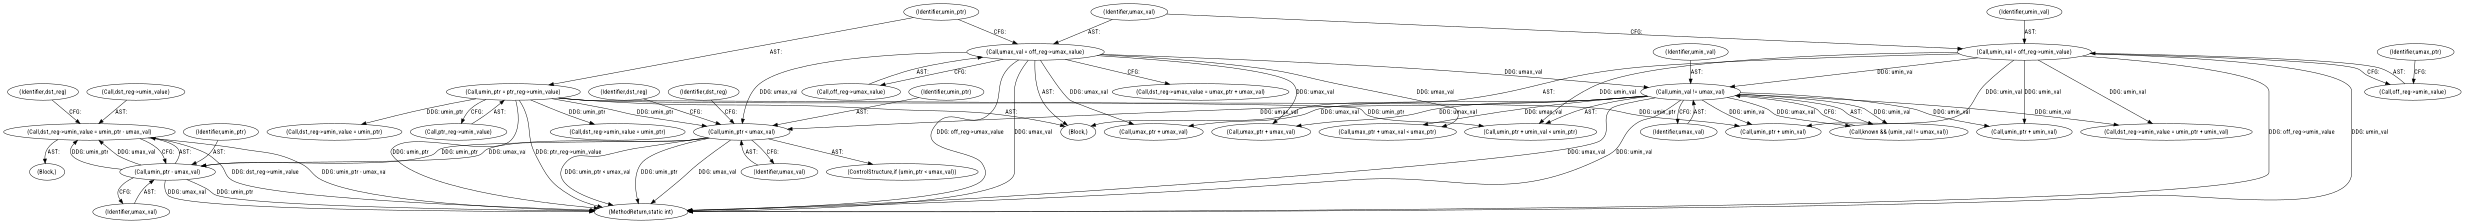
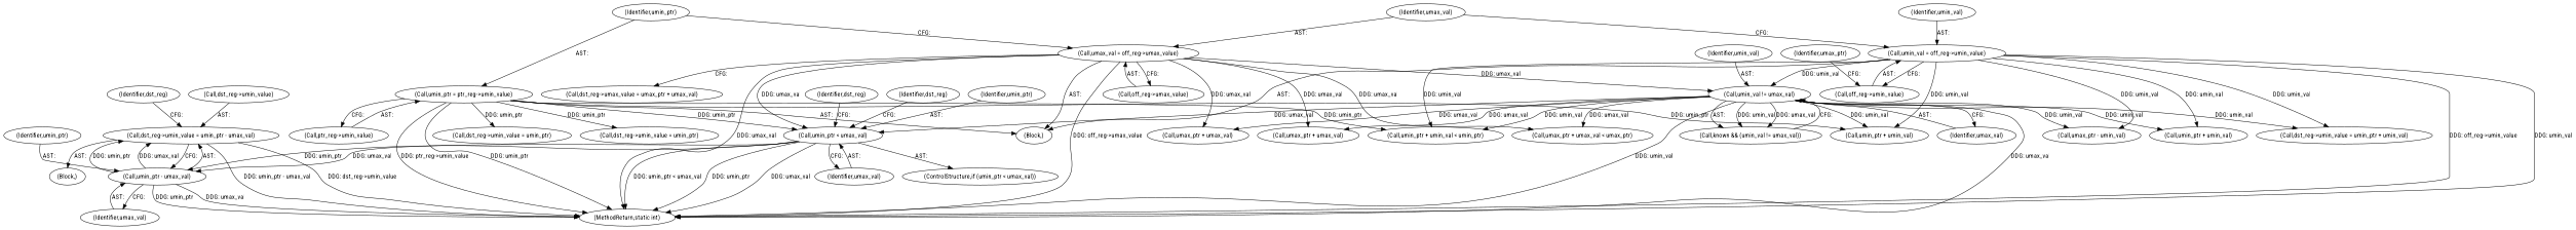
  digraph {
    fontname="Roboto Condensed"
    node [fontname="Roboto Condensed"]
    edge [fontname="Roboto Condensed"]
    n1 [label="(Call,dst_reg->umin_value = umin_ptr - umax_val)"]
    n2 [label="(Call,umin_ptr - umax_val)"]
    n3 [label="(Block,)"]
    n4 [label="(MethodReturn,static int)"]
    n5 [label="(Identifier,umax_val)"]
    n6 [label="(Call,umin_ptr < umax_val)"]
    n7 [label="(Identifier,umax_val)"]
    n8 [label="(ControlStructure,if (umin_ptr < umax_val))"]
    n9 [label="(Call,umin_ptr = ptr_reg->umin_value)"]
    n10 [label="(Block,)"]
    n11 [label="(Call,dst_reg->umin_value = umin_ptr)"]
    n12 [label="(Call,umin_ptr + umin_val < umin_ptr)"]
    n13 [label="(Call,dst_reg->umin_value = umin_ptr)"]
    n14 [label="(Call,umin_ptr + umin_val)"]
    n15 [label="(Call,ptr_reg->umin_value)"]
    n16 [label="(Call,umin_val != umax_val)"]
    n17 [label="(Identifier,umax_val)"]
+   n18 [label="(Call,umax_ptr - umin_val)"]
    n19 [label="(Call,umax_ptr + umax_val)"]
    n20 [label="(Call,umin_ptr + umin_val)"]
    n21 [label="(Call,known && (umin_val != umax_val))"]
    n22 [label="(Call,dst_reg->umin_value = umin_ptr + umin_val)"]
    n23 [label="(Call,umax_ptr + umax_val < umax_ptr)"]
    n24 [label="(Call,umax_ptr + umax_val)"]
    n25 [label="(Call,dst_reg->umax_value = umax_ptr + umax_val)"]
    n26 [label="(Call,umin_val = off_reg->umin_value)"]
    n27 [label="(Call,off_reg->umin_value)"]
    n28 [label="(Call,umax_val = off_reg->umax_value)"]
    n29 [label="(Call,off_reg->umax_value)"]
    n30 [label="(Identifier,dst_reg)"]
    n31 [label="(Identifier,umax_val)"]
    n32 [label="(Call,dst_reg->umin_value)"]
    n33 [label="(Identifier,umin_ptr)"]
    n34 [label="(Identifier,dst_reg)"]
    n35 [label="(Identifier,dst_reg)"]
    n36 [label="(Identifier,umin_val)"]
    n37 [label="(Identifier,umin_ptr)"]
    n38 [label="(Identifier,umin_ptr)"]
    n39 [label="(Identifier,umax_ptr)"]
    n40 [label="(Identifier,umin_val)"]
    n1 -> n2 [label="CFG: "]
    n1 -> n3 [label="AST: "]
    n1 -> n4 [label="DDG: umin_ptr - umax_val"]
    n1 -> n4 [label="DDG: dst_reg->umin_value"]
    n2 -> n1 [label="AST: "]
    n2 -> n1 [label="DDG: umin_ptr"]
    n2 -> n1 [label="DDG: umax_val"]
    n2 -> n4 [label="DDG: umax_val"]
    n2 -> n4 [label="DDG: umin_ptr"]
    n2 -> n5 [label="CFG: "]
    n5 -> n2 [label="AST: "]
    n6 -> n2 [label="DDG: umin_ptr"]
    n6 -> n2 [label="DDG: umax_val"]
    n6 -> n4 [label="DDG: umax_val"]
    n6 -> n4 [label="DDG: umin_ptr < umax_val"]
    n6 -> n4 [label="DDG: umin_ptr"]
    n6 -> n7 [label="CFG: "]
    n6 -> n8 [label="AST: "]
    n7 -> n6 [label="AST: "]
    n9 -> n4 [label="DDG: umin_ptr"]
    n9 -> n4 [label="DDG: ptr_reg->umin_value"]
    n9 -> n6 [label="DDG: umin_ptr"]
    n9 -> n10 [label="AST: "]
    n9 -> n11 [label="DDG: umin_ptr"]
    n9 -> n12 [label="DDG: umin_ptr"]
    n9 -> n13 [label="DDG: umin_ptr"]
    n9 -> n14 [label="DDG: umin_ptr"]
    n9 -> n15 [label="CFG: "]
    n15 -> n9 [label="AST: "]
    n16 -> n4 [label="DDG: umax_val"]
    n16 -> n4 [label="DDG: umin_val"]
    n16 -> n6 [label="DDG: umax_val"]
-   n16 -> n12 [label="AST: "]
+   n16 -> n12 [label="DDG: umin_val"]
    n16 -> n14 [label="DDG: umin_val"]
    n16 -> n17 [label="CFG: "]
+   n16 -> n18 [label="DDG: umin_val"]
    n16 -> n19 [label="DDG: umax_val"]
    n16 -> n20 [label="DDG: umin_val"]
    n16 -> n21 [label="AST: "]
    n16 -> n21 [label="DDG: umin_val"]
    n16 -> n21 [label="DDG: umax_val"]
    n16 -> n22 [label="DDG: umin_val"]
    n16 -> n23 [label="DDG: umax_val"]
    n16 -> n24 [label="DDG: umax_val"]
    n17 -> n16 [label="AST: "]
    n21 -> n16 [label="CFG: "]
    n26 -> n4 [label="DDG: off_reg->umin_value"]
    n26 -> n4 [label="DDG: umin_val"]
    n26 -> n10 [label="AST: "]
    n26 -> n12 [label="DDG: umin_val"]
    n26 -> n14 [label="DDG: umin_val"]
    n26 -> n16 [label="DDG: umin_val"]
+   n26 -> n18 [label="DDG: umin_val"]
    n26 -> n20 [label="DDG: umin_val"]
    n26 -> n22 [label="DDG: umin_val"]
    n26 -> n27 [label="CFG: "]
    n27 -> n26 [label="AST: "]
    n28 -> n4 [label="DDG: off_reg->umax_value"]
    n28 -> n4 [label="DDG: umax_val"]
    n28 -> n6 [label="DDG: umax_val"]
    n28 -> n10 [label="AST: "]
    n28 -> n16 [label="DDG: umax_val"]
    n28 -> n19 [label="DDG: umax_val"]
    n28 -> n23 [label="DDG: umax_val"]
    n28 -> n24 [label="DDG: umax_val"]
    n28 -> n25 [label="CFG: "]
    n28 -> n29 [label="CFG: "]
    n29 -> n28 [label="AST: "]
    n30 -> n1 [label="CFG: "]
    n31 -> n26 [label="CFG: "]
    n31 -> n28 [label="AST: "]
    n32 -> n1 [label="AST: "]
    n33 -> n2 [label="AST: "]
    n34 -> n6 [label="CFG: "]
    n35 -> n6 [label="CFG: "]
    n36 -> n26 [label="AST: "]
    n37 -> n6 [label="AST: "]
    n38 -> n9 [label="AST: "]
    n38 -> n28 [label="CFG: "]
    n39 -> n27 [label="CFG: "]
    n40 -> n16 [label="AST: "]
  }
